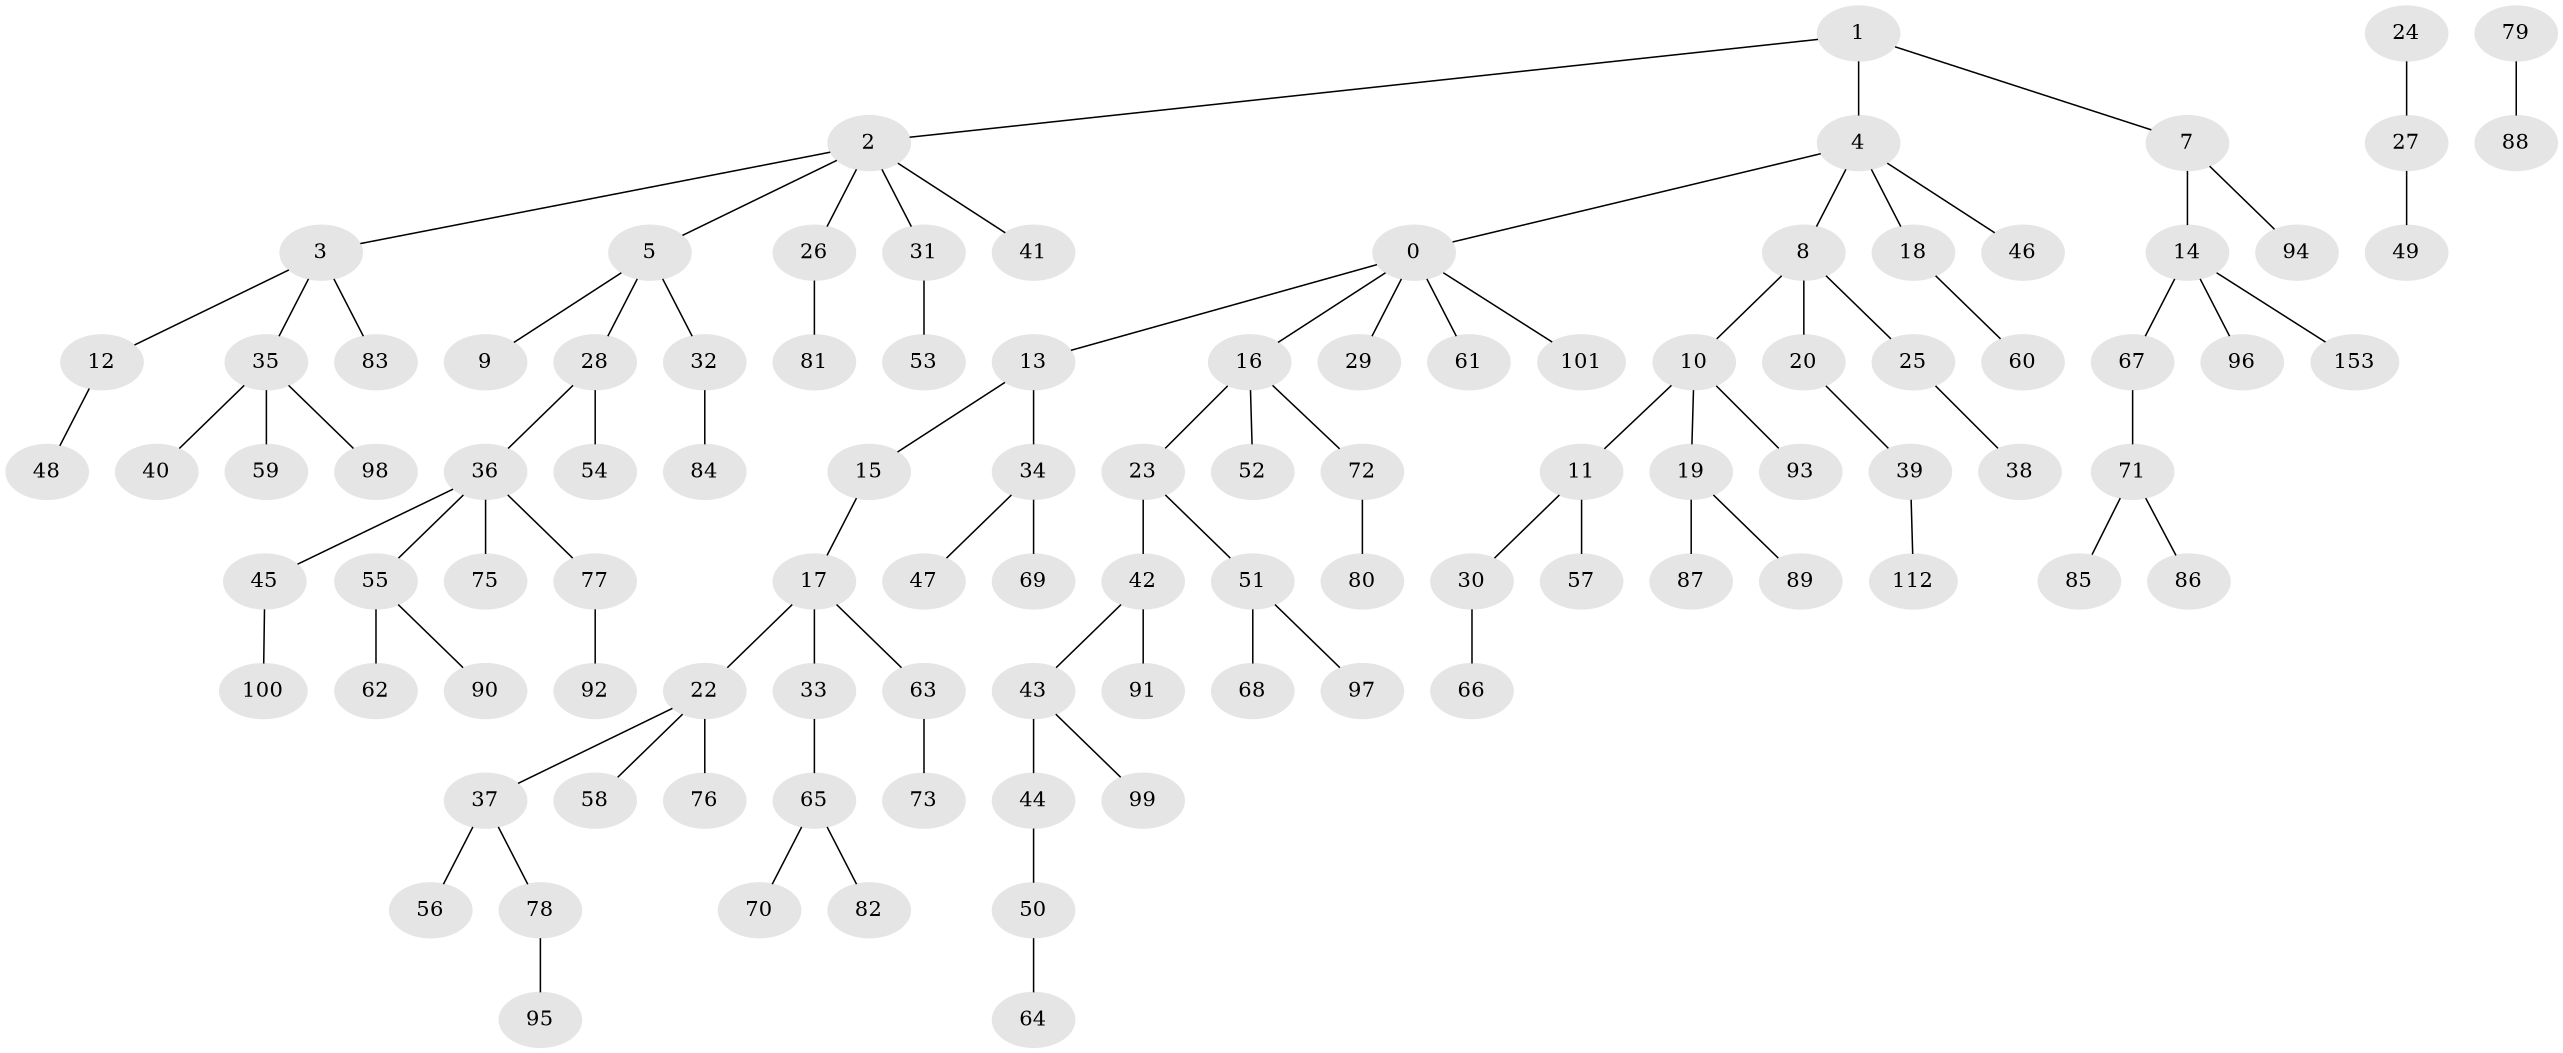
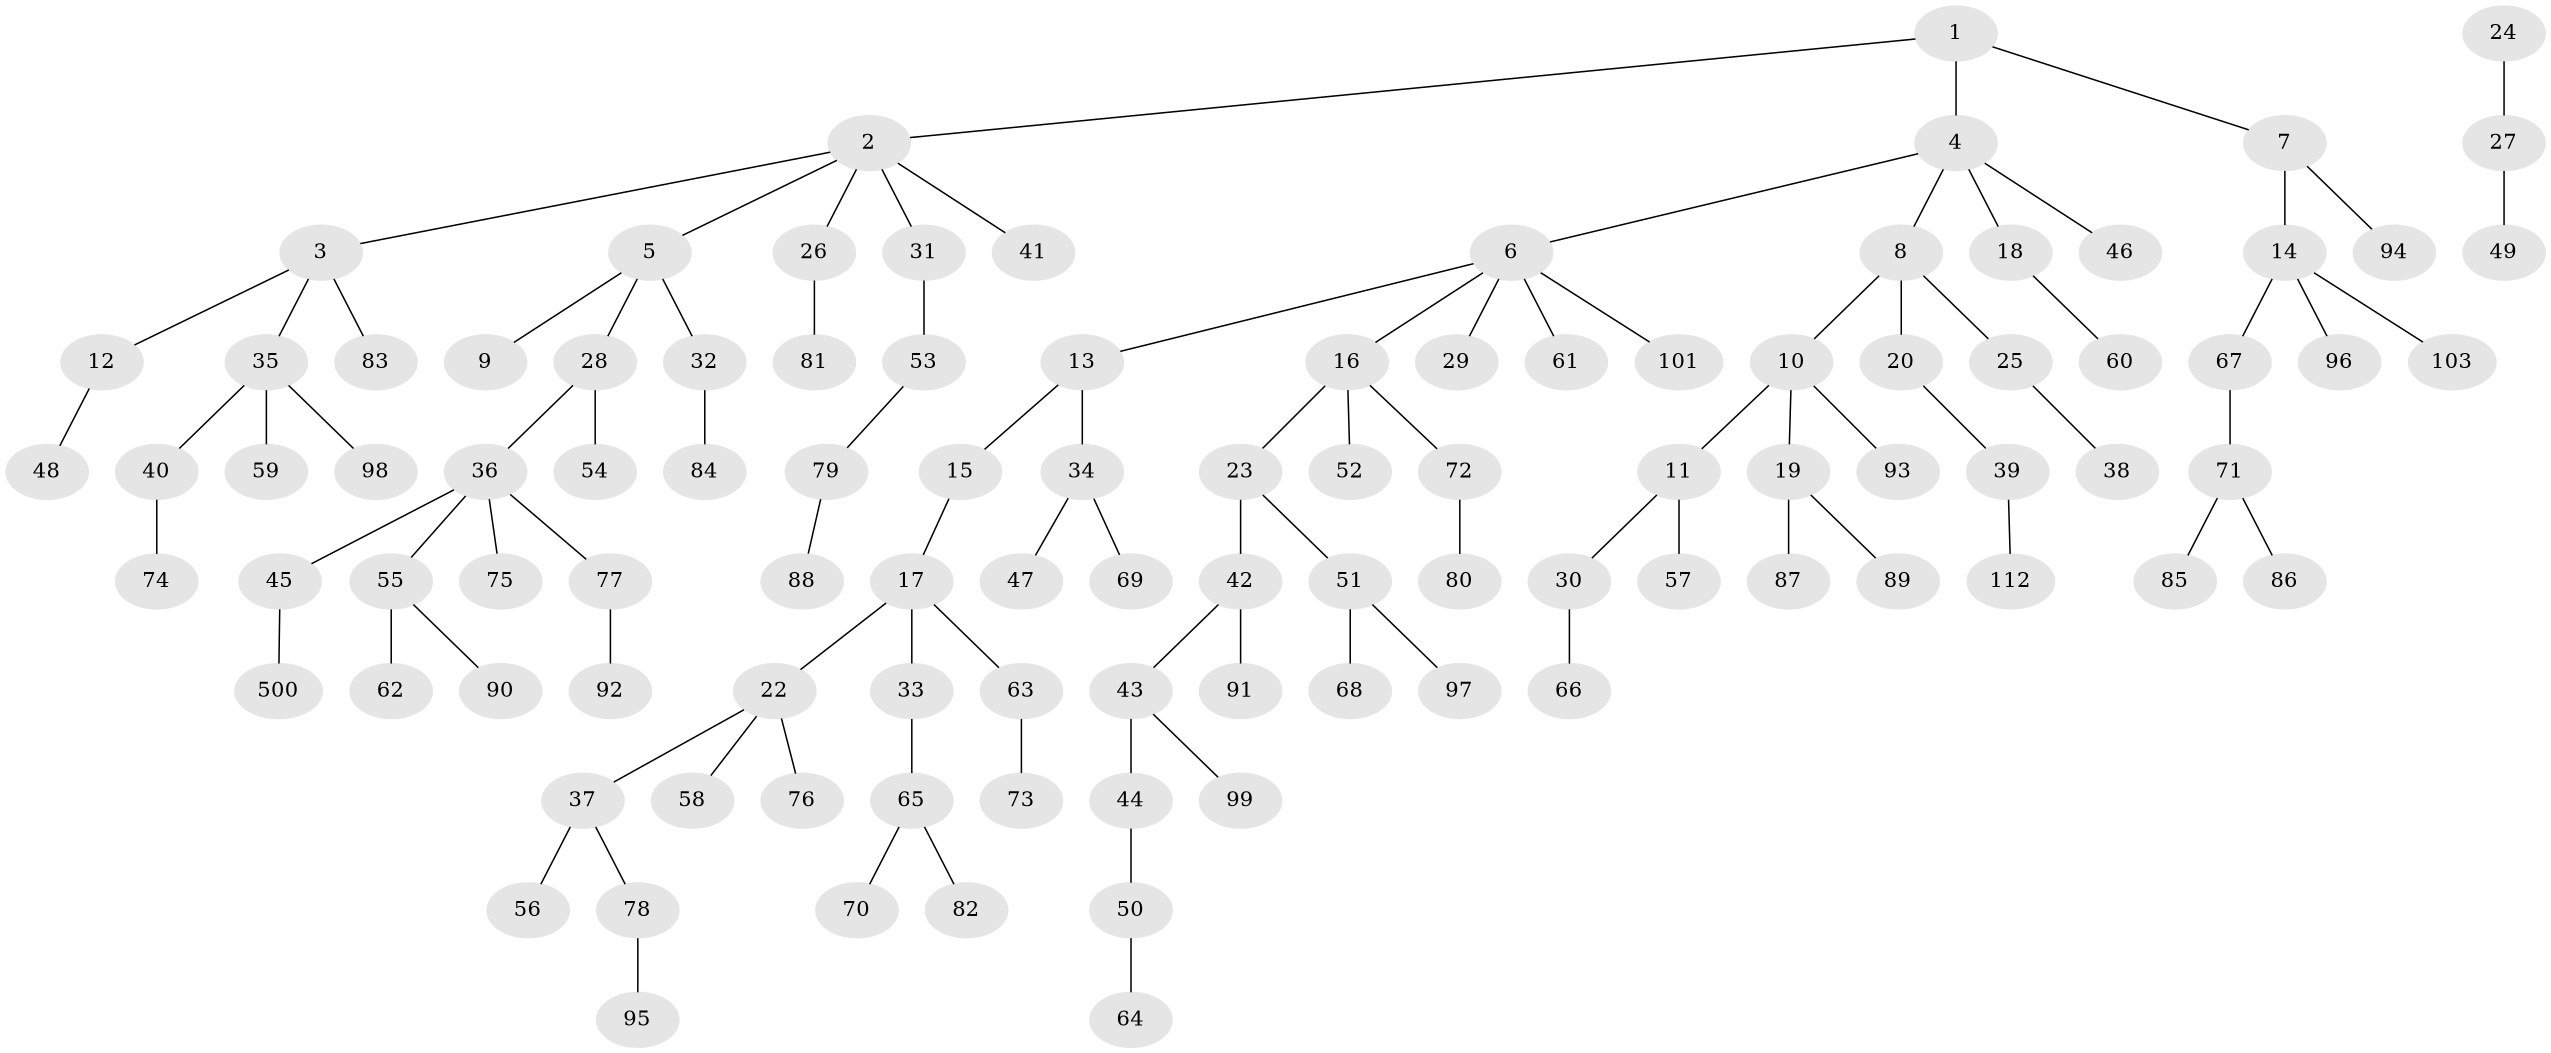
  graph {
    node [color=gray90 style=filled]
    1
    2
    4
    7
    3
    5
    26
    31
    41
-   6 [label=0]
+   6
    8
    18
    46
    14
    94
    12
    35
    83
    9
    28
    32
    81
    53
    48
    40
    59
    98
    13
    16
    29
    61
    101
    10
    20
    25
    60
    36
    54
    84
    15
    34
    23
    52
    72
    67
    96
-   103 [label=153]
+   103
    11
    19
    93
    39
    38
    30
    57
    87
    89
    66
    17
    47
    69
    71
    22
    33
    63
    42
    51
    80
    37
    58
    76
    65
    73
    n73 [label=112]
    24
    27
    56
    78
    43
    91
    68
    97
    49
    45
    55
    75
    77
    79
    70
    82
-   100
+   74
+   100 [label=500]
    62
    90
    92
    95
    44
    99
    50
    64
    88
    85
    86
    1 -- 2
    1 -- 4
    1 -- 7
    2 -- 3
    2 -- 5
    2 -- 26
    2 -- 31
    2 -- 41
    4 -- 6
    4 -- 8
    4 -- 18
    4 -- 46
    7 -- 14
    7 -- 94
    3 -- 12
    3 -- 35
    3 -- 83
    5 -- 9
    5 -- 28
    5 -- 32
    26 -- 81
    31 -- 53
    6 -- 13
    6 -- 16
    6 -- 29
    6 -- 61
    6 -- 101
    8 -- 10
    8 -- 20
    8 -- 25
    18 -- 60
    14 -- 67
    14 -- 96
    14 -- 103
    12 -- 48
    35 -- 40
    35 -- 59
    35 -- 98
    28 -- 36
    28 -- 54
    32 -- 84
+   53 -- 79
+   40 -- 74
    13 -- 15
    13 -- 34
    16 -- 23
    16 -- 52
    16 -- 72
    10 -- 11
    10 -- 19
    10 -- 93
    20 -- 39
    25 -- 38
    36 -- 45
    36 -- 55
    36 -- 75
    36 -- 77
    15 -- 17
    34 -- 47
    34 -- 69
    23 -- 42
    23 -- 51
    72 -- 80
    67 -- 71
    11 -- 30
    11 -- 57
    19 -- 87
    19 -- 89
    39 -- n73
    30 -- 66
    17 -- 22
    17 -- 33
    17 -- 63
    71 -- 85
    71 -- 86
    22 -- 37
    22 -- 58
    22 -- 76
    33 -- 65
    63 -- 73
    42 -- 43
    42 -- 91
    51 -- 68
    51 -- 97
    37 -- 56
    37 -- 78
    65 -- 70
    65 -- 82
    24 -- 27
    27 -- 49
    78 -- 95
    43 -- 44
    43 -- 99
    45 -- 100
    55 -- 62
    55 -- 90
    77 -- 92
    79 -- 88
    44 -- 50
    50 -- 64
  }
